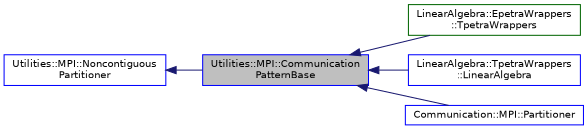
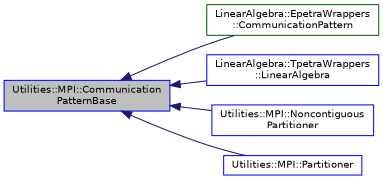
  digraph {
    rankdir=LR
    node [color=blue fillcolor=white fontname=Helvetica fontsize=10 shape=record style=filled]
    edge [color=midnightblue dir=back fontname=Helvetica fontsize=10 labelfontname=Helvetica labelfontsize=10 style=solid]
    n1 [fillcolor=grey75 fontcolor=black height=0.2 label="Utilities::MPI::Communication\lPatternBase" width=0.4]
-   n2 [color=darkgreen height=0.2 label="LinearAlgebra::EpetraWrappers\l::TpetraWrappers" width=0.4]
+   n2 [color=darkgreen height=0.2 label="LinearAlgebra::EpetraWrappers\l::CommunicationPattern" width=0.4]
    n3 [height=0.2 label="LinearAlgebra::TpetraWrappers\l::LinearAlgebra" width=0.4]
    n4 [height=0.2 label="Utilities::MPI::Noncontiguous\lPartitioner" width=0.4]
-   n5 [height=0.2 label="Communication::MPI::Partitioner" width=0.4]
+   n5 [height=0.2 label="Utilities::MPI::Partitioner" width=0.4]
    n1 -> n2
    n1 -> n3
-   n4 -> n1
+   n1 -> n4
    n1 -> n5
  }
